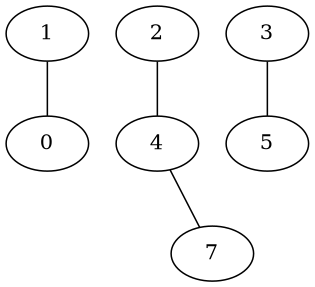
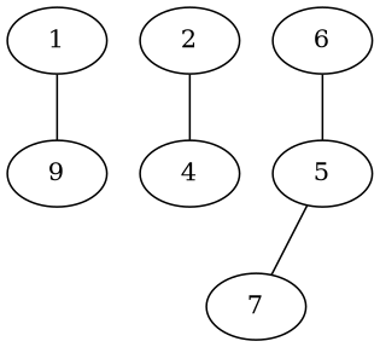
  graph {
    node [chem=C]
    edge [valence=1]
-   9 [chem=H label=0]
+   9 [chem=H]
    1
    2 [chem=S]
    4
-   3 [chem=S]
+   3 [chem=S label=6]
    5
    7 [chem=N]
    1 -- 9
    2 -- 4
    3 -- 5
-   4 -- 7 [valence=3]
+   5 -- 7 [valence=3]
  }
